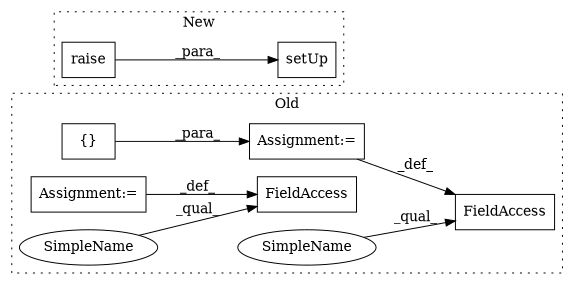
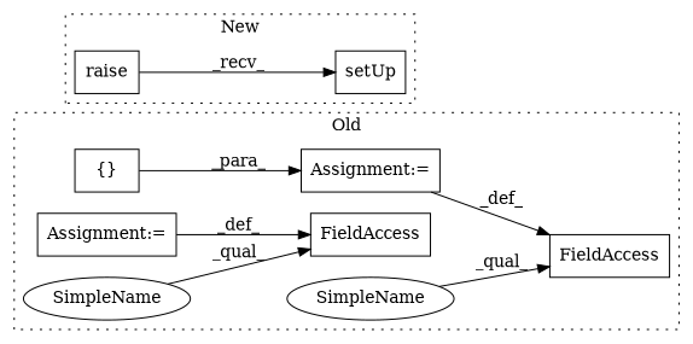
  digraph {
    rankdir=LR
    node [a=7 l=1 s=282 shape=box]
    n1 [a=4 l=2 label="{}" s=323]
    n2 [label="Assignment:=" s=305]
    n3 [a=22 l=23 label=FieldAccess]
    n4 [a=22 l=12 label=FieldAccess s=331]
    n5 [label="Assignment:=" s=343]
    n6 [a=42 l=4 label=SimpleName s=331 shape=ellipse]
    n7 [a=42 l=4 label=SimpleName shape=ellipse]
    n8 [a=32 l=7 label=raise s=310]
    n9 [a=32 l=7 label=setUp s=318]
    subgraph cluster_1 {
      label=Old
      style=dotted
      n1
      n2
      n3
      n4
      n5
      n6
      n7
    }
    subgraph cluster_2 {
      label=New
      style=dotted
      n8
      n9
    }
    n1 -> n2 [label=_para_]
    n2 -> n3 [label=_def_]
    n5 -> n4 [label=_def_]
    n6 -> n4 [label=_qual_]
    n7 -> n3 [label=_qual_]
-   n8 -> n9 [label=_para_]
+   n8 -> n9 [label=_recv_]
  }
